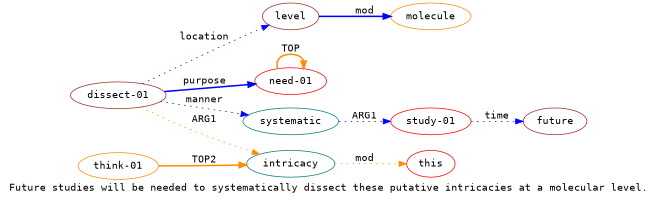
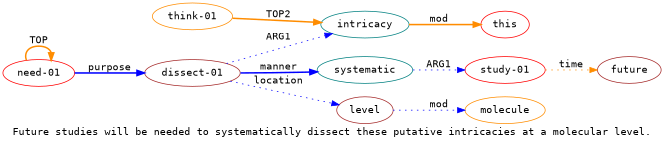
  digraph {
    fontname="DejaVu Sans Mono"
    label="Future studies will be needed to systematically dissect these putative intricacies at a molecular level."
    rankdir=LR
    node [color=red fontname="DejaVu Sans Mono"]
    edge [color=blue fontname="DejaVu Sans Mono" gold_label=ARG1 style=dotted test_label=ARG1]
    n1 [gold_ind=1 gold_label="study-01" label="study-01" test_ind=1 test_label="study-01"]
    n2 [color=brown gold_ind=2 gold_label=future label=future test_ind=2 test_label=future]
    n3 [gold_ind=0 gold_label="need-01" label="need-01" test_ind=0 test_label="need-01"]
    n4 [color=brown gold_ind=3 gold_label="dissect-01" label="dissect-01" test_ind=3 test_label="dissect-01"]
    n5 [color=teal gold_ind=4 gold_label=intricacy label=intricacy test_ind=4 test_label=intricacy]
    n6 [color=teal gold_ind=7 gold_label=systematic label=systematic test_ind=7 test_label=systematic]
    n7 [color=brown gold_ind=8 gold_label=level label=level test_ind=8 test_label=level]
    n8 [gold_ind=5 gold_label=this label=this test_ind=5 test_label=this]
    n9 [color=darkorange gold_ind=9 gold_label=molecule label=molecule test_ind=9 test_label=molecule]
    n10 [color=darkorange gold_ind=6 gold_label="think-01" label="think-01" test_ind=6 test_label="think-01"]
-   n1 -> n2 [gold_label=time label=time test_label=time]
+   n1 -> n2 [color=darkorange gold_label=time label=time test_label=time]
    n3 -> n3 [color=darkorange gold_label=TOP label=TOP style=bold test_label=TOP]
-   n4 -> n3 [gold_label=purpose label=purpose style=bold test_label=purpose]
-   n4 -> n5 [color=darkorange label=ARG1]
-   n4 -> n6 [gold_label=manner label=manner test_label=manner]
+   n3 -> n4 [gold_label=purpose label=purpose style=bold test_label=purpose]
+   n4 -> n5 [label=ARG1]
+   n4 -> n6 [gold_label=manner label=manner style=bold test_label=manner]
    n4 -> n7 [gold_label=location label=location test_label=location]
-   n5 -> n8 [color=darkorange gold_label=mod label=mod test_label=mod]
+   n5 -> n8 [color=darkorange gold_label=mod label=mod style=bold test_label=mod]
    n6 -> n1 [label=ARG1]
-   n7 -> n9 [gold_label=mod label=mod style=bold test_label=mod]
+   n7 -> n9 [gold_label=mod label=mod test_label=mod]
    n10 -> n5 [color=darkorange gold_label=ARG2 label=TOP2 style=bold test_label=ARG2]
  }
